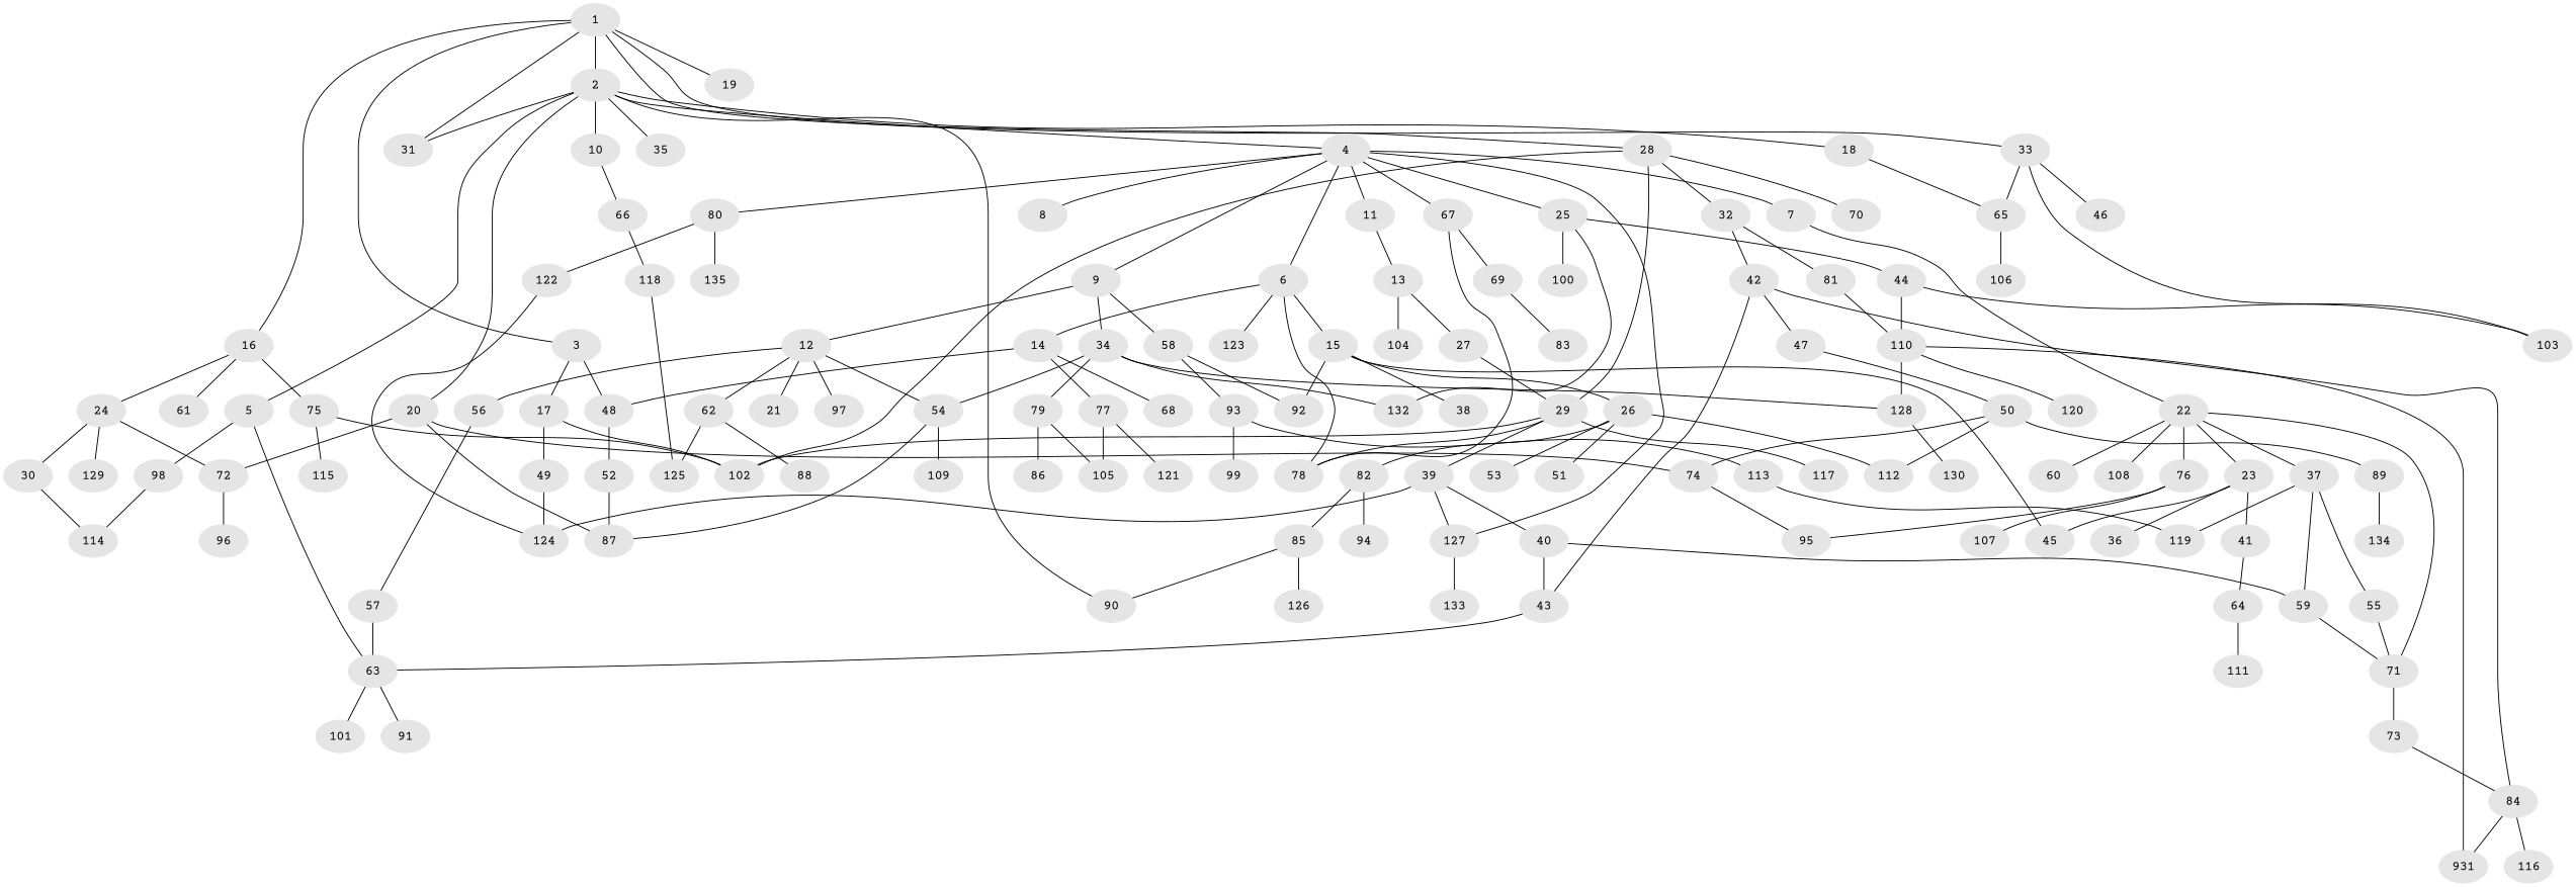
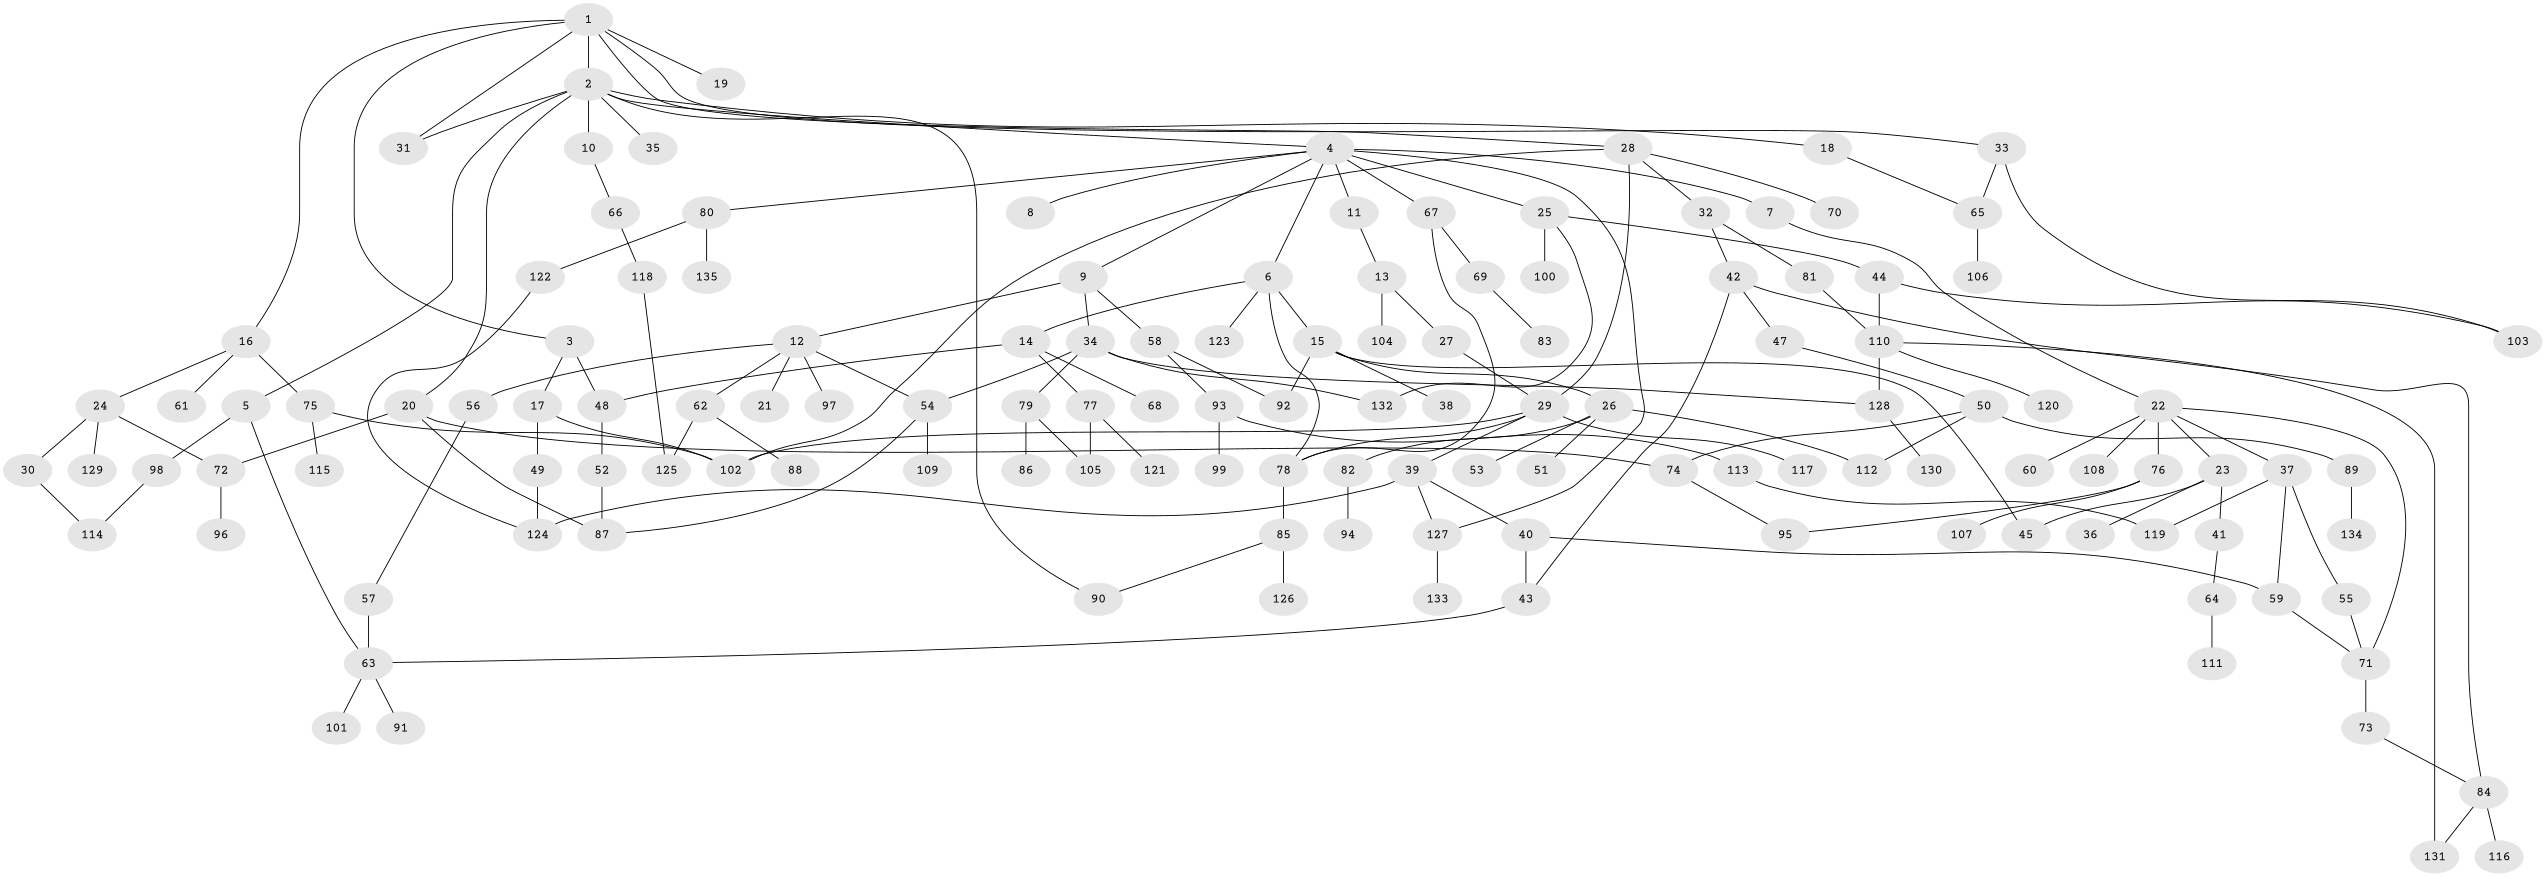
  graph {
    fontname="Courier Prime"
    node [color=gray90 fontname="Courier Prime" style=filled]
    edge [fontname="Courier Prime"]
    1
    2
    3
    16
    19
    28
    31
    33
    4
    5
    10
    18
    20
    35
    90
    17
    48
    24
    61
    75
    102
    29
    32
    70
    65
-   46
    103
    6
    7
    8
    9
    11
    25
    67
    80
    127
    63
    98
    66
    72
    74
    87
    49
    52
    14
    15
    78
    123
    22
    12
    34
    58
    13
    44
    100
    132
    69
    122
    135
    133
    91
    101
    114
    68
    77
    26
    38
    45
    92
    23
    37
    60
    71
    76
    108
    21
    54
    56
    62
    97
    79
    128
    93
    118
    27
    104
    109
    57
    88
    125
    105
    121
    51
    53
    82
    112
    30
    129
    115
    124
    106
    96
    95
    36
    41
    55
    59
    119
    73
    107
    64
    110
    85
    94
    39
    117
    42
    81
    40
    47
    43
    84
    86
    130
    50
    111
    116
-   131 [label=931]
+   131
    120
    89
    134
    99
    113
    83
    126
    1 -- 2
    1 -- 3
    1 -- 16
    1 -- 19
    1 -- 28
    1 -- 31
    1 -- 33
    2 -- 31
    2 -- 4
    2 -- 5
    2 -- 10
    2 -- 18
    2 -- 20
    2 -- 35
    2 -- 90
    3 -- 17
    3 -- 48
    16 -- 24
    16 -- 61
    16 -- 75
    28 -- 102
    28 -- 29
    28 -- 32
    28 -- 70
    33 -- 65
-   33 -- 46
    33 -- 103
    4 -- 6
    4 -- 7
    4 -- 8
    4 -- 9
    4 -- 11
    4 -- 25
    4 -- 67
    4 -- 80
    4 -- 127
    5 -- 63
    5 -- 98
    10 -- 66
    18 -- 65
    20 -- 72
    20 -- 74
    20 -- 87
    17 -- 102
    17 -- 49
    48 -- 52
    24 -- 72
    24 -- 30
    24 -- 129
    75 -- 102
    75 -- 115
    29 -- 102
    29 -- 78
    29 -- 39
    29 -- 117
    32 -- 42
    32 -- 81
    65 -- 106
    6 -- 14
    6 -- 15
    6 -- 78
    6 -- 123
    7 -- 22
    9 -- 12
    9 -- 34
    9 -- 58
    11 -- 13
    25 -- 44
    25 -- 100
    25 -- 132
    67 -- 78
    67 -- 69
    80 -- 122
    80 -- 135
    127 -- 133
    63 -- 91
    63 -- 101
    98 -- 114
    66 -- 118
    72 -- 96
    74 -- 95
    49 -- 124
    52 -- 87
    14 -- 48
    14 -- 68
    14 -- 77
    15 -- 26
    15 -- 38
    15 -- 45
    15 -- 92
    22 -- 23
    22 -- 37
    22 -- 60
    22 -- 71
    22 -- 76
    22 -- 108
    12 -- 21
    12 -- 54
    12 -- 56
    12 -- 62
    12 -- 97
    34 -- 132
    34 -- 54
    34 -- 79
    34 -- 128
    58 -- 92
    58 -- 93
    13 -- 27
    13 -- 104
    44 -- 103
    44 -- 110
    69 -- 83
    122 -- 124
    77 -- 105
    77 -- 121
    26 -- 51
    26 -- 53
    26 -- 82
    26 -- 112
    23 -- 45
    23 -- 36
    23 -- 41
    37 -- 55
    37 -- 59
    37 -- 119
    71 -- 73
    76 -- 95
    76 -- 107
    54 -- 87
    54 -- 109
    56 -- 57
    62 -- 88
    62 -- 125
    79 -- 105
    79 -- 86
    128 -- 130
    93 -- 99
    93 -- 113
    118 -- 125
    27 -- 29
    57 -- 63
-   82 -- 85
+   78 -- 85
    82 -- 94
    30 -- 114
    41 -- 64
    55 -- 71
    59 -- 71
    73 -- 84
    64 -- 111
    110 -- 128
    110 -- 131
    110 -- 120
    85 -- 90
    85 -- 126
    39 -- 127
    39 -- 124
    39 -- 40
    42 -- 47
    42 -- 43
    42 -- 84
    81 -- 110
    40 -- 59
    40 -- 43
    47 -- 50
    43 -- 63
    84 -- 116
    84 -- 131
    50 -- 74
    50 -- 112
    50 -- 89
    89 -- 134
    113 -- 119
  }
